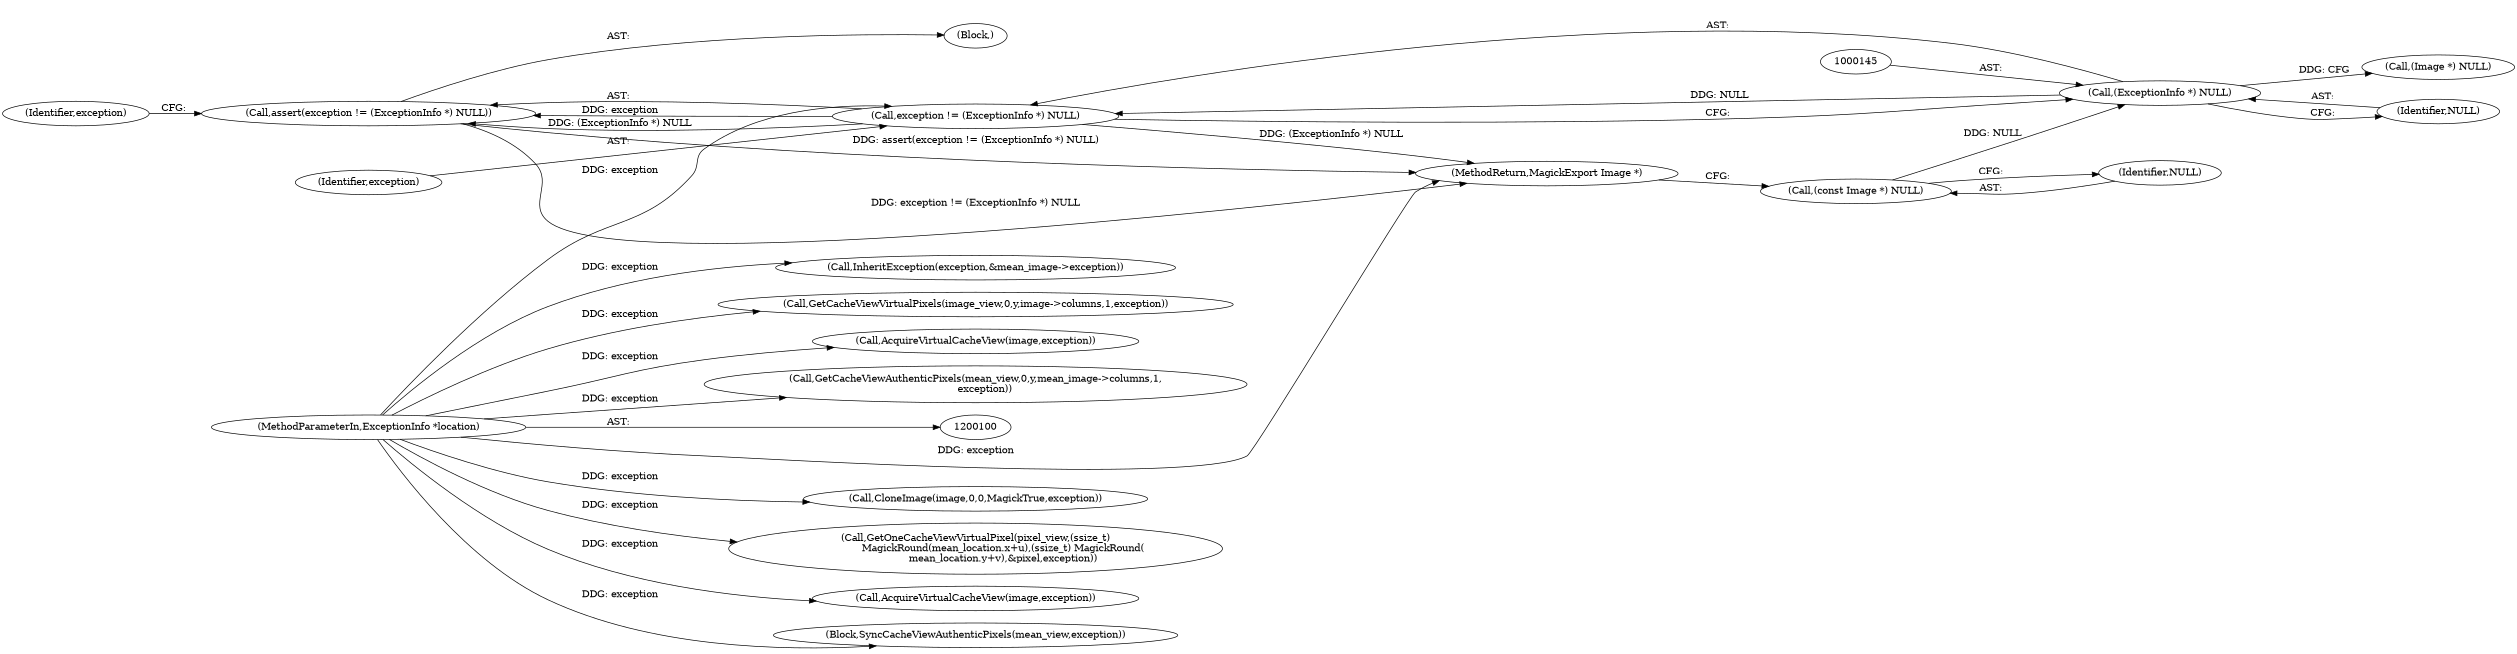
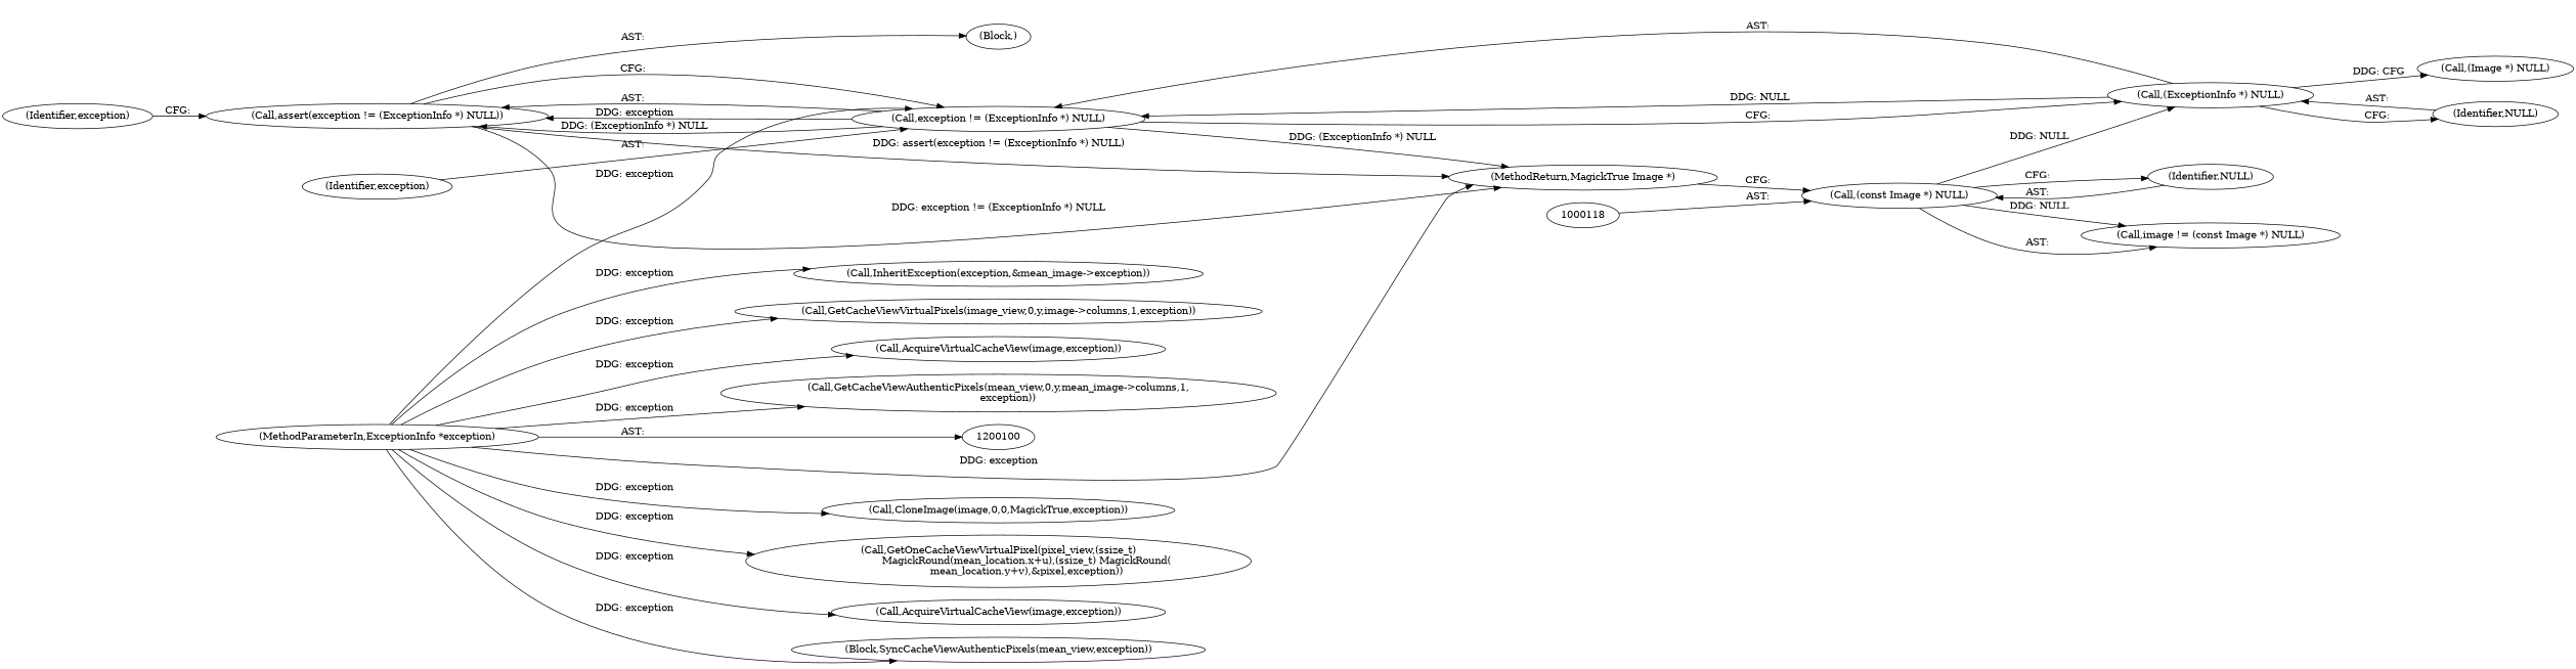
  digraph {
    rankdir=LR
    n1 [label="(Call,assert(exception != (ExceptionInfo *) NULL))"]
    n2 [label="(Call,exception != (ExceptionInfo *) NULL)"]
    n3 [label="(Block,)"]
-   n4 [label="(MethodReturn,MagickExport Image *)"]
+   n4 [label="(MethodReturn,MagickTrue Image *)"]
    n5 [label="(Call,(ExceptionInfo *) NULL)"]
    n6 [label="(Call,(const Image *) NULL)"]
    n7 [label="(Call,(Image *) NULL)"]
    n8 [label="(Identifier,NULL)"]
    n9 [label="(Call,CloneImage(image,0,0,MagickTrue,exception))"]
-   n10 [label="(MethodParameterIn,ExceptionInfo *location)"]
+   n10 [label="(MethodParameterIn,ExceptionInfo *exception)"]
    n11 [label="(Call,GetOneCacheViewVirtualPixel(pixel_view,(ssize_t)\n                  MagickRound(mean_location.x+u),(ssize_t) MagickRound(\n                  mean_location.y+v),&pixel,exception))"]
    n12 [label="(Call,AcquireVirtualCacheView(image,exception))"]
    n13 [label="(Block,SyncCacheViewAuthenticPixels(mean_view,exception))"]
    n14 [label="(Call,InheritException(exception,&mean_image->exception))"]
    n15 [label="(Call,GetCacheViewVirtualPixels(image_view,0,y,image->columns,1,exception))"]
    n16 [label="(Call,AcquireVirtualCacheView(image,exception))"]
    n17 [label="(Call,GetCacheViewAuthenticPixels(mean_view,0,y,mean_image->columns,1,\n      exception))"]
    n18 [label=1200100]
    n19 [label="(Identifier,NULL)"]
+   n20 [label="(Call,image != (const Image *) NULL)"]
    n21 [label="(Identifier,exception)"]
    n22 [label="(Identifier,exception)"]
-   1000145
+   1000118
+   n1 -> n2 [label="CFG: "]
    n1 -> n3 [label="AST: "]
    n1 -> n4 [label="DDG: exception != (ExceptionInfo *) NULL"]
    n1 -> n4 [label="DDG: assert(exception != (ExceptionInfo *) NULL)"]
    n2 -> n1 [label="AST: "]
    n2 -> n1 [label="DDG: exception"]
    n2 -> n1 [label="DDG: (ExceptionInfo *) NULL"]
    n2 -> n4 [label="DDG: (ExceptionInfo *) NULL"]
    n2 -> n5 [label="CFG: "]
    n4 -> n6 [label="CFG: "]
    n5 -> n2 [label="AST: "]
    n5 -> n2 [label="DDG: NULL"]
    n5 -> n7 [label="DDG: CFG"]
    n5 -> n8 [label="CFG: "]
    n6 -> n5 [label="DDG: NULL"]
    n6 -> n19 [label="CFG: "]
+   n6 -> n20 [label="AST: "]
+   n6 -> n20 [label="DDG: NULL"]
    n8 -> n5 [label="AST: "]
    n10 -> n2 [label="DDG: exception"]
    n10 -> n4 [label="DDG: exception"]
    n10 -> n9 [label="DDG: exception"]
    n10 -> n11 [label="DDG: exception"]
    n10 -> n12 [label="DDG: exception"]
    n10 -> n13 [label="DDG: exception"]
    n10 -> n14 [label="DDG: exception"]
    n10 -> n15 [label="DDG: exception"]
    n10 -> n16 [label="DDG: exception"]
    n10 -> n17 [label="DDG: exception"]
    n10 -> n18 [label="AST: "]
    n19 -> n6 [label="AST: "]
    n21 -> n2 [label="AST: "]
    n22 -> n1 [label="CFG: "]
-   1000145 -> n5 [label="AST: "]
+   1000118 -> n6 [label="AST: "]
  }
